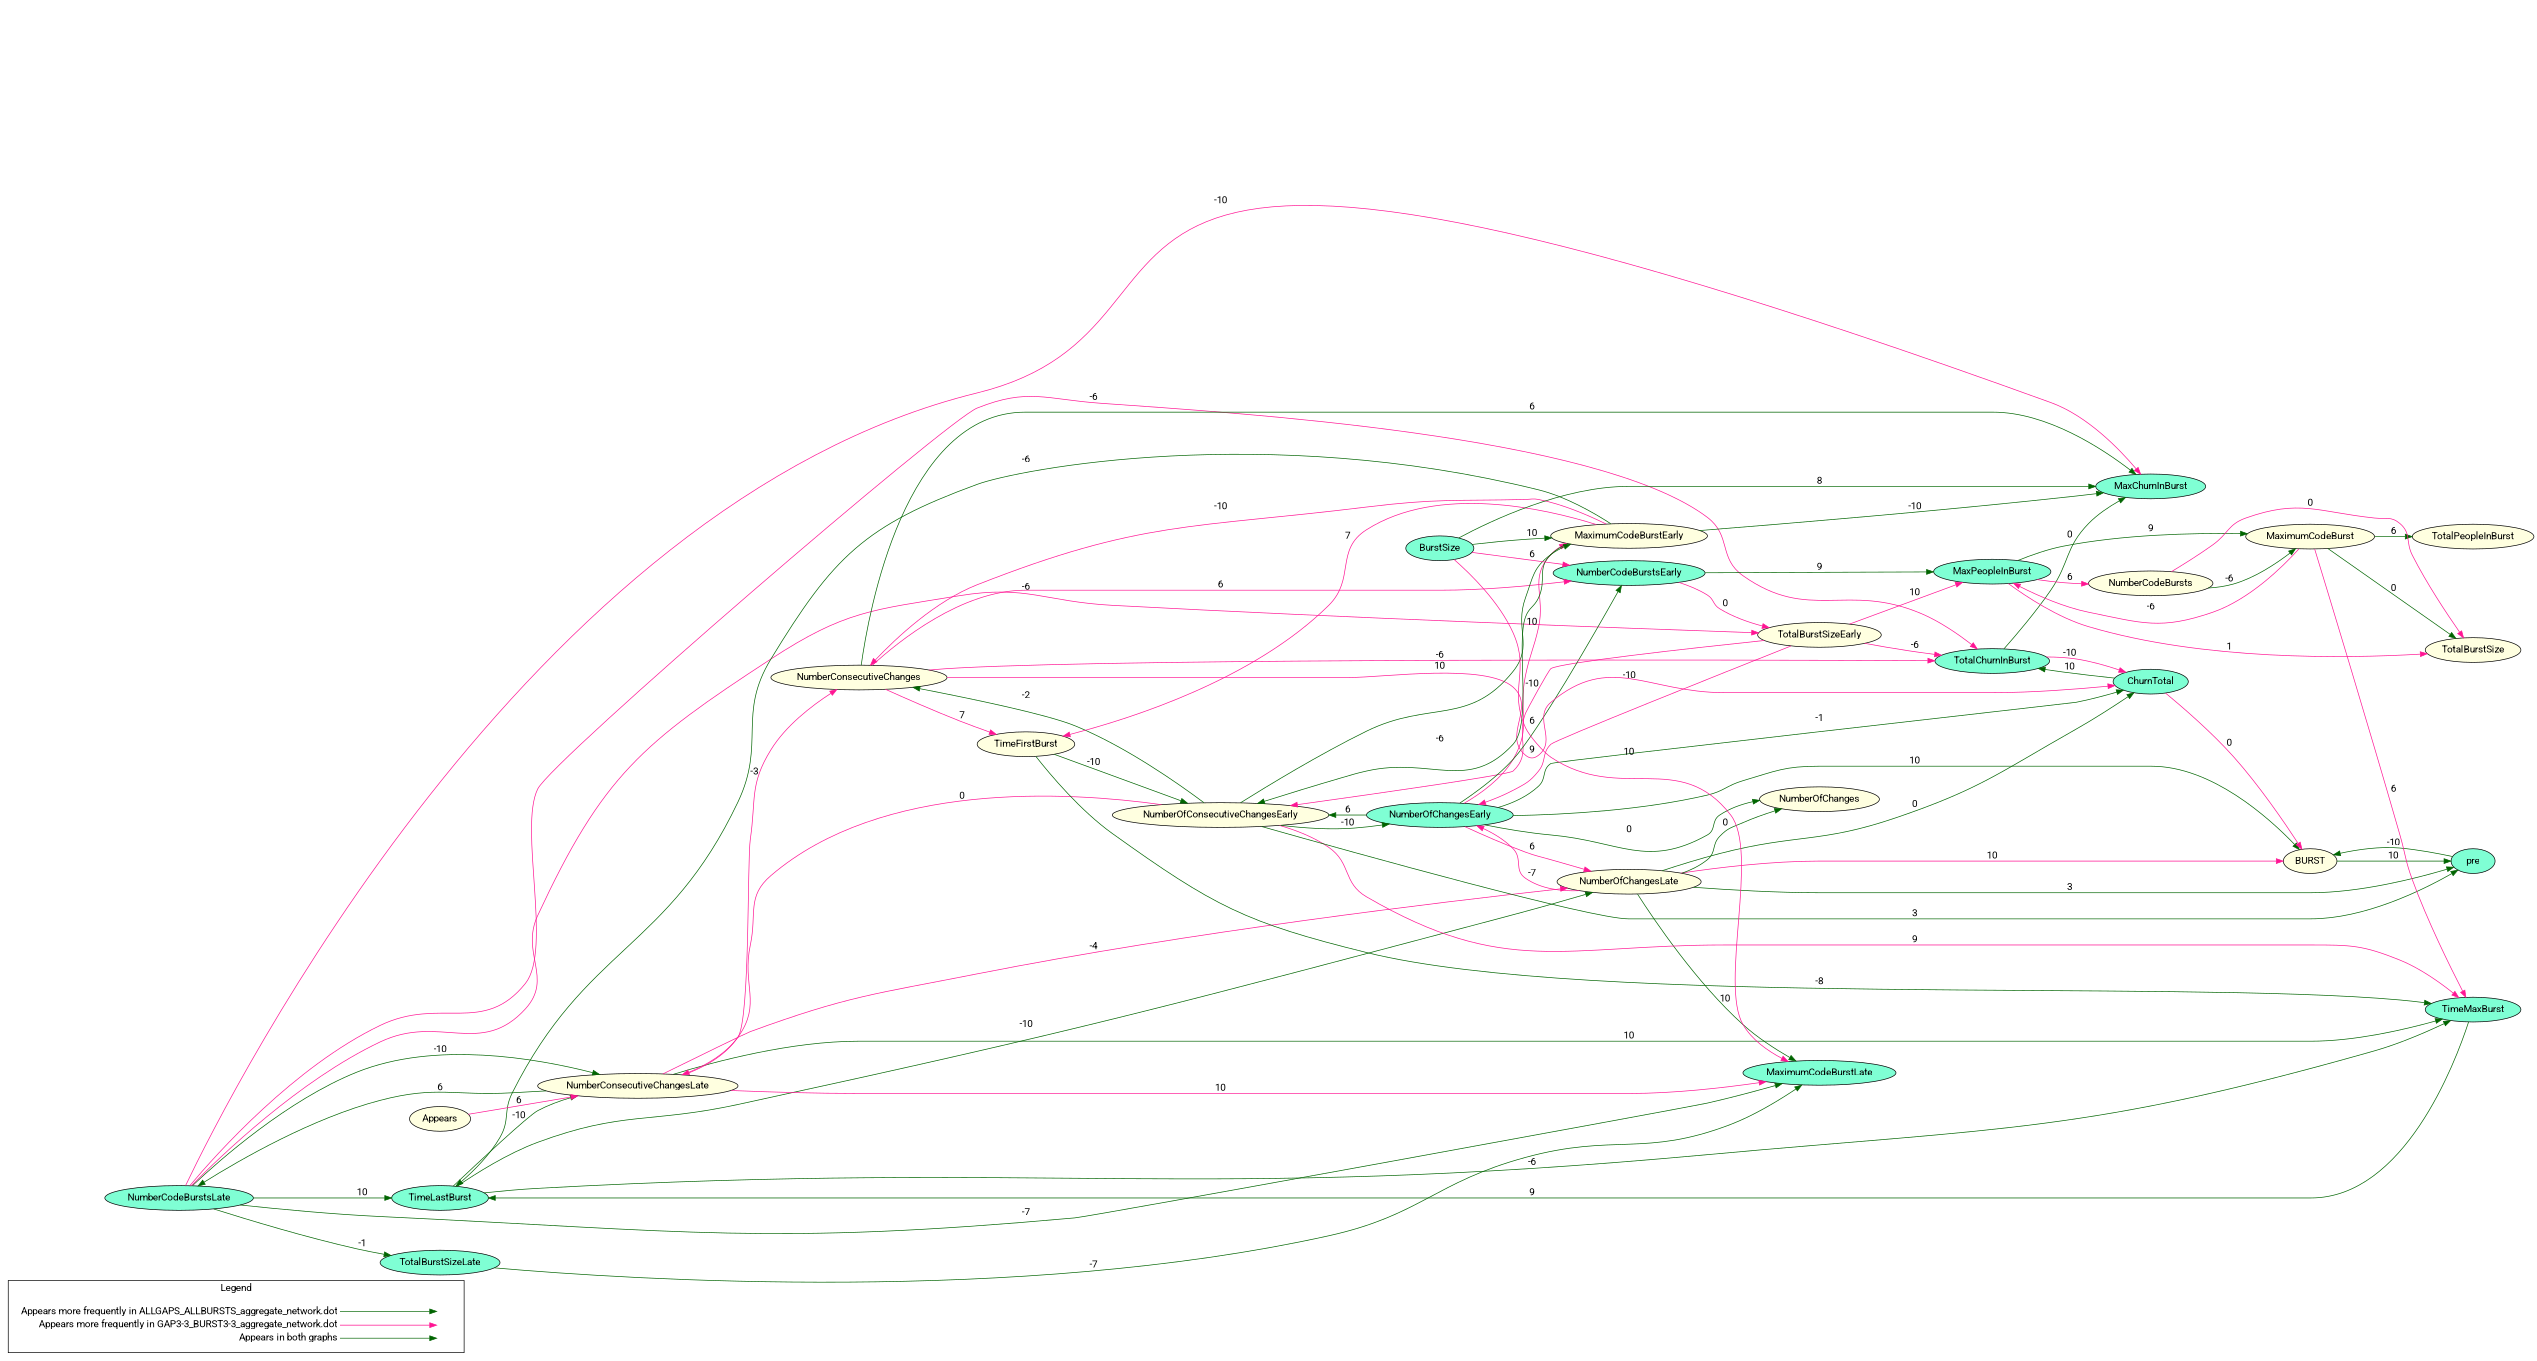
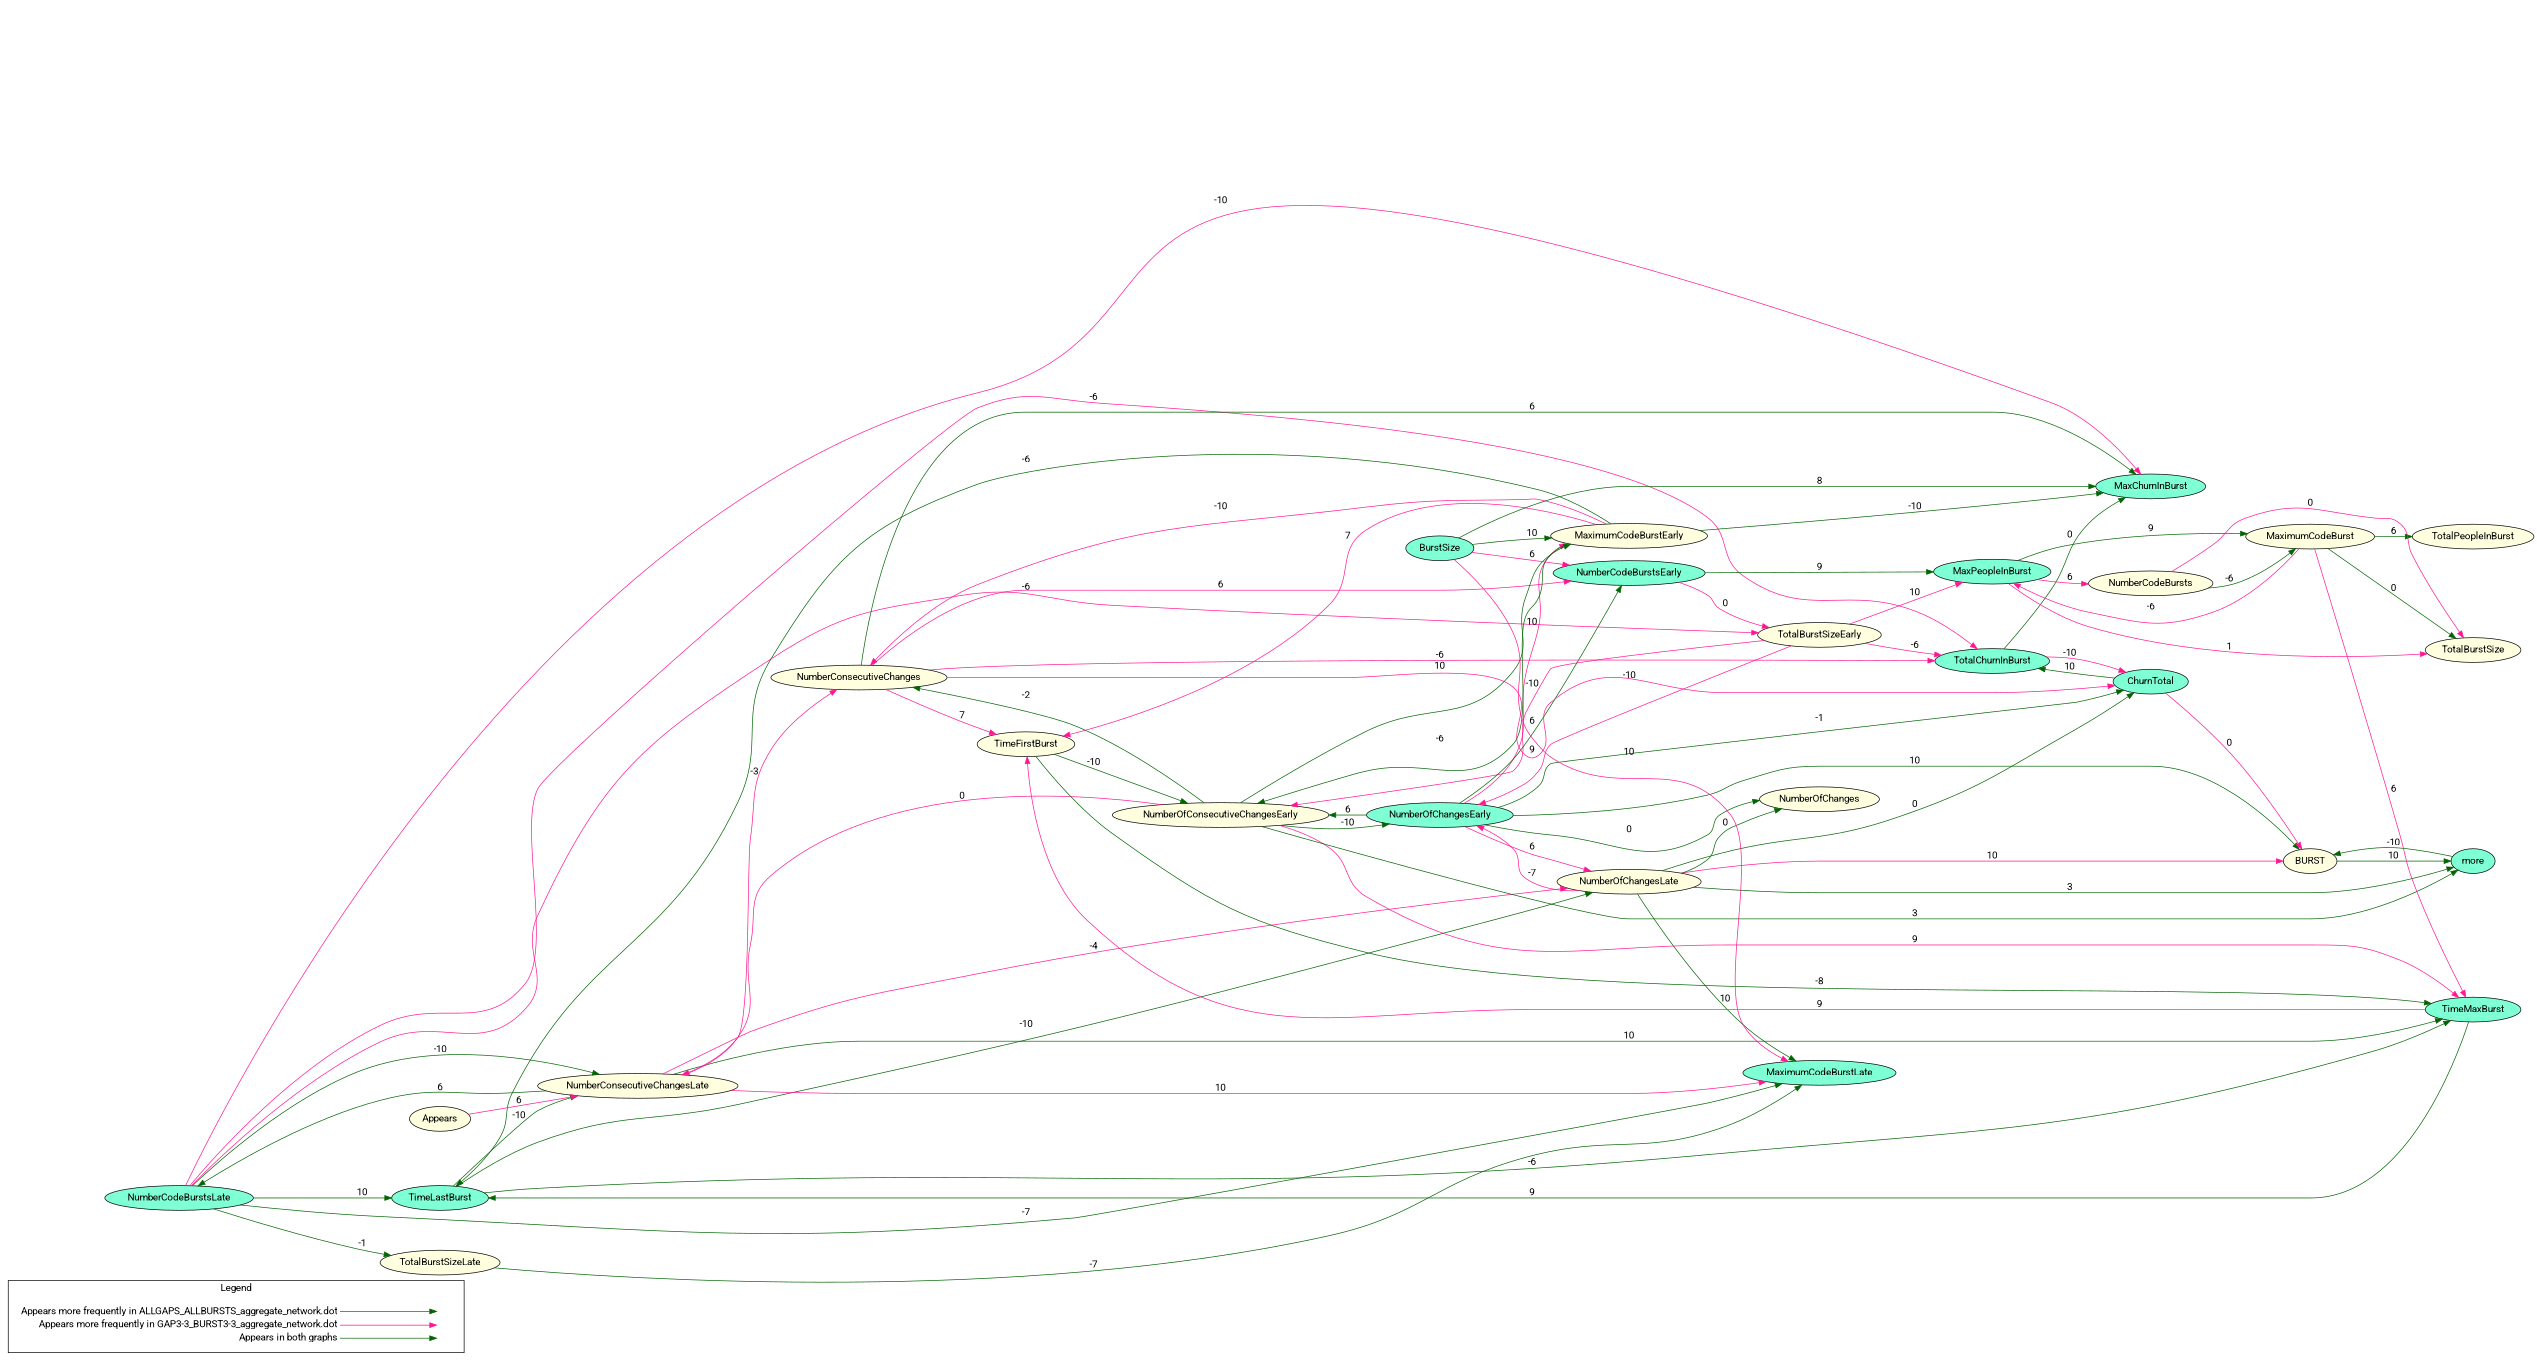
  digraph {
    fontname=Roboto
    rankdir=LR
    node [fontname=Roboto fillcolor=lightyellow style=filled]
    edge [color=darkgreen fontname=Roboto weight=10]
    n1 [label=<<table border="0" cellpadding="2" cellspacing="0" cellborder="0">       <tr><td align="right" port="i1">Appears more frequently in ALLGAPS_ALLBURSTS_aggregate_network.dot</td></tr>       <tr><td align="right" port="i2">Appears more frequently in GAP3-3_BURST3-3_aggregate_network.dot</td></tr>       <tr><td align="right" port="i3">Appears in both graphs</td></tr>       </table>> shape=plaintext fillcolor="" style=""]
    n2 [label=<<table border="0" cellpadding="2" cellspacing="0" cellborder="0">       <tr><td port="i1">&nbsp;</td></tr>       <tr><td port="i2">&nbsp;</td></tr>       <tr><td port="i3">&nbsp;</td></tr>       </table>> shape=plaintext fillcolor="" style=""]
    NumberCodeBurstsLate [fillcolor=aquamarine]
    TimeLastBurst [fillcolor=aquamarine]
    MaximumCodeBurstLate [fillcolor=aquamarine]
    TotalChurnInBurst [fillcolor=aquamarine]
    NumberConsecutiveChangesLate
    TotalBurstSizeEarly
    MaxChurnInBurst [fillcolor=aquamarine]
-   TotalBurstSizeLate [fillcolor=aquamarine]
+   TotalBurstSizeLate
    NumberOfChangesLate
    TimeMaxBurst [fillcolor=aquamarine]
    n13 [label=BURST]
    NumberOfChangesEarly [fillcolor=aquamarine]
    ChurnTotal [fillcolor=aquamarine]
-   pre [fillcolor=aquamarine]
+   pre [fillcolor=aquamarine label=more]
    NumberOfChanges
    NumberConsecutiveChanges
    NumberOfConsecutiveChangesEarly
    MaxPeopleInBurst [fillcolor=aquamarine]
    TimeFirstBurst
    MaximumCodeBurstEarly
    NumberCodeBurstsEarly [fillcolor=aquamarine]
    MaximumCodeBurst
    NumberCodeBursts
    TotalBurstSize
    TotalPeopleInBurst
    BurstSize [fillcolor=aquamarine]
    n29 [label=Appears]
    subgraph cluster_1 {
      label=Legend
      n1
      n2
    }
    n1 -> n2 [headport="i1:w" tailport="i1:e" weight=""]
    n1 -> n2 [color=deeppink headport="i2:w" tailport="i2:e" weight=""]
    n1 -> n2 [headport="i3:w" tailport="i3:e" weight=""]
    NumberCodeBurstsLate -> TimeLastBurst [label=10]
    NumberCodeBurstsLate -> MaximumCodeBurstLate [label=-7 weight=-7]
    NumberCodeBurstsLate -> TotalChurnInBurst [color=deeppink label=-6 weight=-6]
    NumberCodeBurstsLate -> NumberConsecutiveChangesLate [label=-10 weight=-10]
    NumberCodeBurstsLate -> TotalBurstSizeEarly [color=deeppink label=-6 weight=-6]
    NumberCodeBurstsLate -> MaxChurnInBurst [color=deeppink label=-10 weight=-10]
    NumberCodeBurstsLate -> TotalBurstSizeLate [label=-1 weight=-1]
    TimeLastBurst -> NumberConsecutiveChangesLate [label=-10 weight=-10]
    TimeLastBurst -> NumberOfChangesLate [label=-10 weight=-10]
    TimeLastBurst -> TimeMaxBurst [label=-6 weight=-6]
    TotalChurnInBurst -> MaxChurnInBurst [label=0 weight=0]
    TotalChurnInBurst -> ChurnTotal [color=deeppink label=-10 weight=-10]
    NumberConsecutiveChangesLate -> NumberCodeBurstsLate [label=6 weight=6]
    NumberConsecutiveChangesLate -> MaximumCodeBurstLate [color=deeppink label=10]
    NumberConsecutiveChangesLate -> NumberOfChangesLate [color=deeppink label=-4 weight=-4]
    NumberConsecutiveChangesLate -> TimeMaxBurst [label=10]
    NumberConsecutiveChangesLate -> NumberConsecutiveChanges [color=deeppink label=-3 weight=-3]
    TotalBurstSizeEarly -> TotalChurnInBurst [color=deeppink label=-6 weight=-6]
    TotalBurstSizeEarly -> NumberOfChangesEarly [color=deeppink label=-10 weight=-10]
    TotalBurstSizeEarly -> NumberOfConsecutiveChangesEarly [color=deeppink label=-10 weight=-10]
    TotalBurstSizeEarly -> MaxPeopleInBurst [color=deeppink label=10]
    TotalBurstSizeLate -> MaximumCodeBurstLate [label=-7 weight=-7]
    NumberOfChangesLate -> MaximumCodeBurstLate [label=10]
    NumberOfChangesLate -> n13 [color=deeppink label=10]
    NumberOfChangesLate -> NumberOfChangesEarly [color=deeppink label=-7 weight=-7]
    NumberOfChangesLate -> ChurnTotal [label=0 weight=0]
    NumberOfChangesLate -> pre [label=3 weight=3]
    NumberOfChangesLate -> NumberOfChanges [label=0 weight=0]
    TimeMaxBurst -> TimeLastBurst [label=9 weight=9]
+   TimeMaxBurst -> TimeFirstBurst [color=deeppink label=9 weight=9]
    n13 -> pre [label=10]
    NumberOfChangesEarly -> NumberOfChangesLate [color=deeppink label=6 weight=6]
    NumberOfChangesEarly -> n13 [label=10]
    NumberOfChangesEarly -> ChurnTotal [label=-1 weight=-1]
    NumberOfChangesEarly -> NumberOfChanges [label=0 weight=0]
    NumberOfChangesEarly -> NumberOfConsecutiveChangesEarly [label=6 weight=6]
    NumberOfChangesEarly -> MaximumCodeBurstEarly [color=deeppink label=10]
    NumberOfChangesEarly -> NumberCodeBurstsEarly [label=6 weight=6]
    ChurnTotal -> TotalChurnInBurst [label=10]
    ChurnTotal -> n13 [color=deeppink label=0 weight=0]
    pre -> n13 [label=-10 weight=-10]
    NumberConsecutiveChanges -> TotalChurnInBurst [color=deeppink label=-6 weight=-6]
    NumberConsecutiveChanges -> MaxChurnInBurst [label=6 weight=6]
    NumberConsecutiveChanges -> ChurnTotal [color=deeppink label=9 weight=9]
    NumberConsecutiveChanges -> TimeFirstBurst [color=deeppink label=7 weight=7]
    NumberConsecutiveChanges -> NumberCodeBurstsEarly [color=deeppink label=6 weight=6]
    NumberOfConsecutiveChangesEarly -> NumberConsecutiveChangesLate [color=deeppink label=0 weight=0]
    NumberOfConsecutiveChangesEarly -> TimeMaxBurst [color=deeppink label=9 weight=9]
    NumberOfConsecutiveChangesEarly -> NumberOfChangesEarly [label=-10 weight=-10]
    NumberOfConsecutiveChangesEarly -> pre [label=3 weight=3]
    NumberOfConsecutiveChangesEarly -> NumberConsecutiveChanges [label=-2 weight=-2]
    NumberOfConsecutiveChangesEarly -> MaximumCodeBurstEarly [label=10]
    MaxPeopleInBurst -> MaximumCodeBurst [label=9 weight=9]
    MaxPeopleInBurst -> NumberCodeBursts [color=deeppink label=6 weight=6]
    MaxPeopleInBurst -> TotalBurstSize [color=deeppink label=1 weight=1]
    TimeFirstBurst -> TimeMaxBurst [label=-8 weight=-8]
    TimeFirstBurst -> NumberOfConsecutiveChangesEarly [label=-10 weight=-10]
    MaximumCodeBurstEarly -> TimeLastBurst [label=-6 weight=-6]
    MaximumCodeBurstEarly -> MaxChurnInBurst [label=-10 weight=-10]
    MaximumCodeBurstEarly -> NumberConsecutiveChanges [color=deeppink label=-10 weight=-10]
    MaximumCodeBurstEarly -> NumberOfConsecutiveChangesEarly [label=-6 weight=-6]
    MaximumCodeBurstEarly -> TimeFirstBurst [color=deeppink label=7 weight=7]
    NumberCodeBurstsEarly -> TotalBurstSizeEarly [color=deeppink label=0 weight=0]
    NumberCodeBurstsEarly -> MaxPeopleInBurst [label=9 weight=9]
    MaximumCodeBurst -> TimeMaxBurst [color=deeppink label=6 weight=6]
    MaximumCodeBurst -> MaxPeopleInBurst [color=deeppink label=-6 weight=-6]
    MaximumCodeBurst -> TotalBurstSize [label=0 weight=0]
    MaximumCodeBurst -> TotalPeopleInBurst [label=6 weight=6]
    NumberCodeBursts -> MaximumCodeBurst [label=-6 weight=-6]
    NumberCodeBursts -> TotalBurstSize [color=deeppink label=0 weight=0]
    BurstSize -> MaximumCodeBurstLate [color=deeppink label=10]
    BurstSize -> MaxChurnInBurst [label=8 weight=8]
    BurstSize -> MaximumCodeBurstEarly [label=10]
    BurstSize -> NumberCodeBurstsEarly [color=deeppink label=6 weight=6]
    n29 -> NumberConsecutiveChangesLate [color=deeppink label=6 weight=6]
  }
